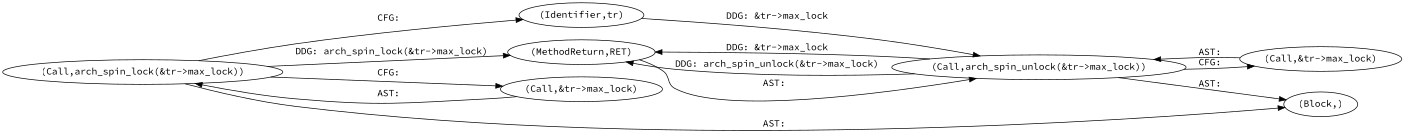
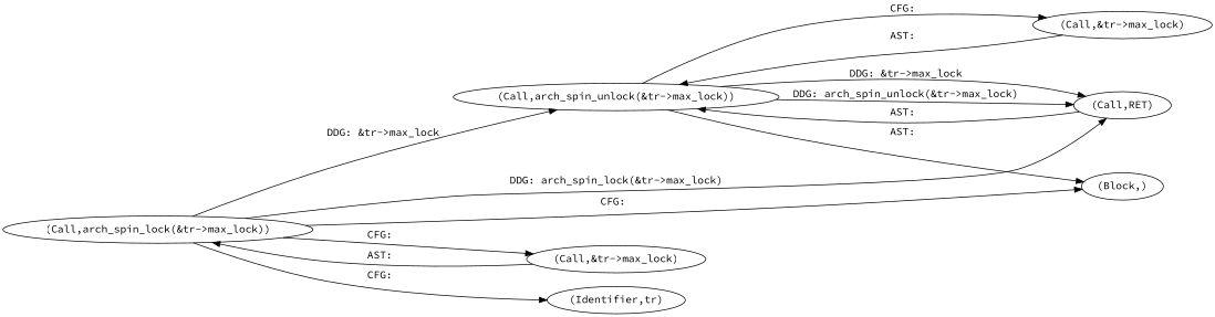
  digraph {
    fontname="Source Code Pro"
    rankdir=LR
    node [fontname="Source Code Pro"]
    edge [fontname="Source Code Pro"]
    n1 [label="(Call,arch_spin_lock(&tr->max_lock))"]
    n2 [label="(Call,arch_spin_unlock(&tr->max_lock))"]
-   n3 [label="(MethodReturn,RET)"]
+   n3 [label="(Call,RET)"]
    n4 [label="(Block,)"]
    n5 [label="(Call,&tr->max_lock)"]
    n6 [label="(Identifier,tr)"]
    n7 [label="(Call,&tr->max_lock)"]
-   n6 -> n2 [label="DDG: &tr->max_lock"]
+   n1 -> n2 [label="DDG: &tr->max_lock"]
    n1 -> n3 [label="DDG: arch_spin_lock(&tr->max_lock)"]
-   n1 -> n4 [label="AST: "]
+   n1 -> n4 [label="CFG: "]
    n1 -> n5 [label="CFG: "]
    n1 -> n6 [label="CFG: "]
    n2 -> n3 [label="DDG: &tr->max_lock"]
    n2 -> n3 [label="DDG: arch_spin_unlock(&tr->max_lock)"]
    n2 -> n4 [label="AST: "]
    n2 -> n7 [label="CFG: "]
    n3 -> n2 [label="AST: "]
    n5 -> n1 [label="AST: "]
    n7 -> n2 [label="AST: "]
  }
